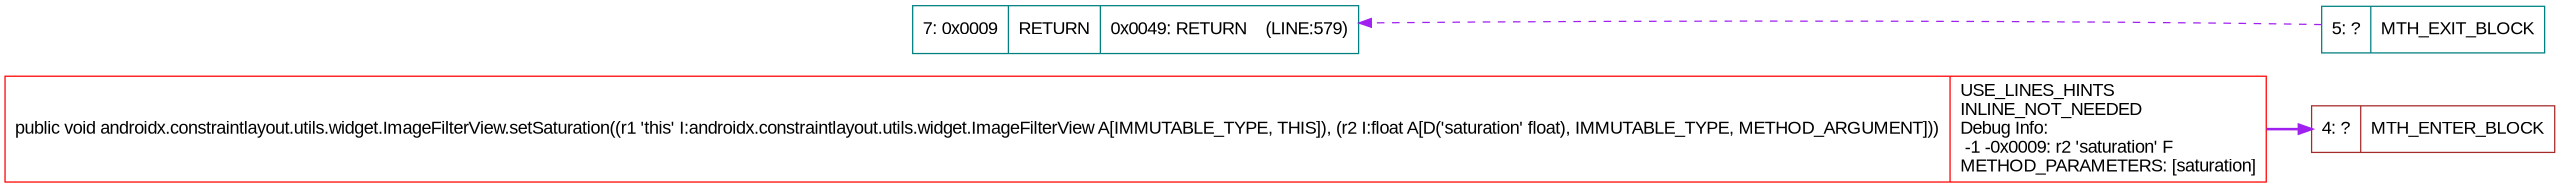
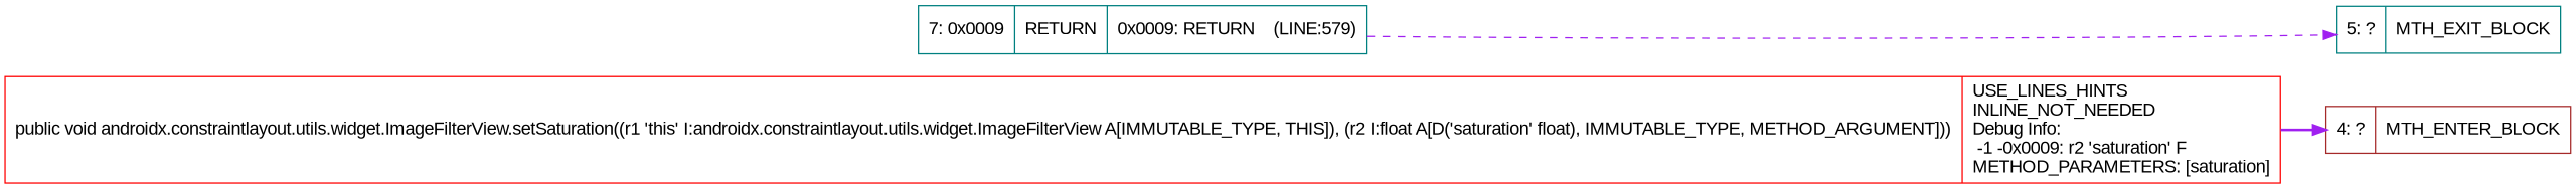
  digraph {
    fontname="Liberation Sans"
    rankdir=LR
    node [color=teal fontname="Liberation Sans" shape=record]
    edge [color=purple fontname="Liberation Sans"]
    n1 [color=brown label="{4\:\ ?|MTH_ENTER_BLOCK\l}"]
-   n2 [label="{7\:\ 0x0009|RETURN\l|0x0049: RETURN    (LINE:579)\l}"]
+   n2 [label="{7\:\ 0x0009|RETURN\l|0x0009: RETURN    (LINE:579)\l}"]
    n3 [label="{5\:\ ?|MTH_EXIT_BLOCK\l}"]
    n4 [color=red label="{public void androidx.constraintlayout.utils.widget.ImageFilterView.setSaturation((r1 'this' I:androidx.constraintlayout.utils.widget.ImageFilterView A[IMMUTABLE_TYPE, THIS]), (r2 I:float A[D('saturation' float), IMMUTABLE_TYPE, METHOD_ARGUMENT]))  | USE_LINES_HINTS\lINLINE_NOT_NEEDED\lDebug Info:\l  \-1 \-0x0009: r2 'saturation' F\lMETHOD_PARAMETERS: [saturation]\l}"]
-   n3 -> n2 [style=dashed]
+   n2 -> n3 [style=dashed]
    n4 -> n1 [style=bold]
  }
